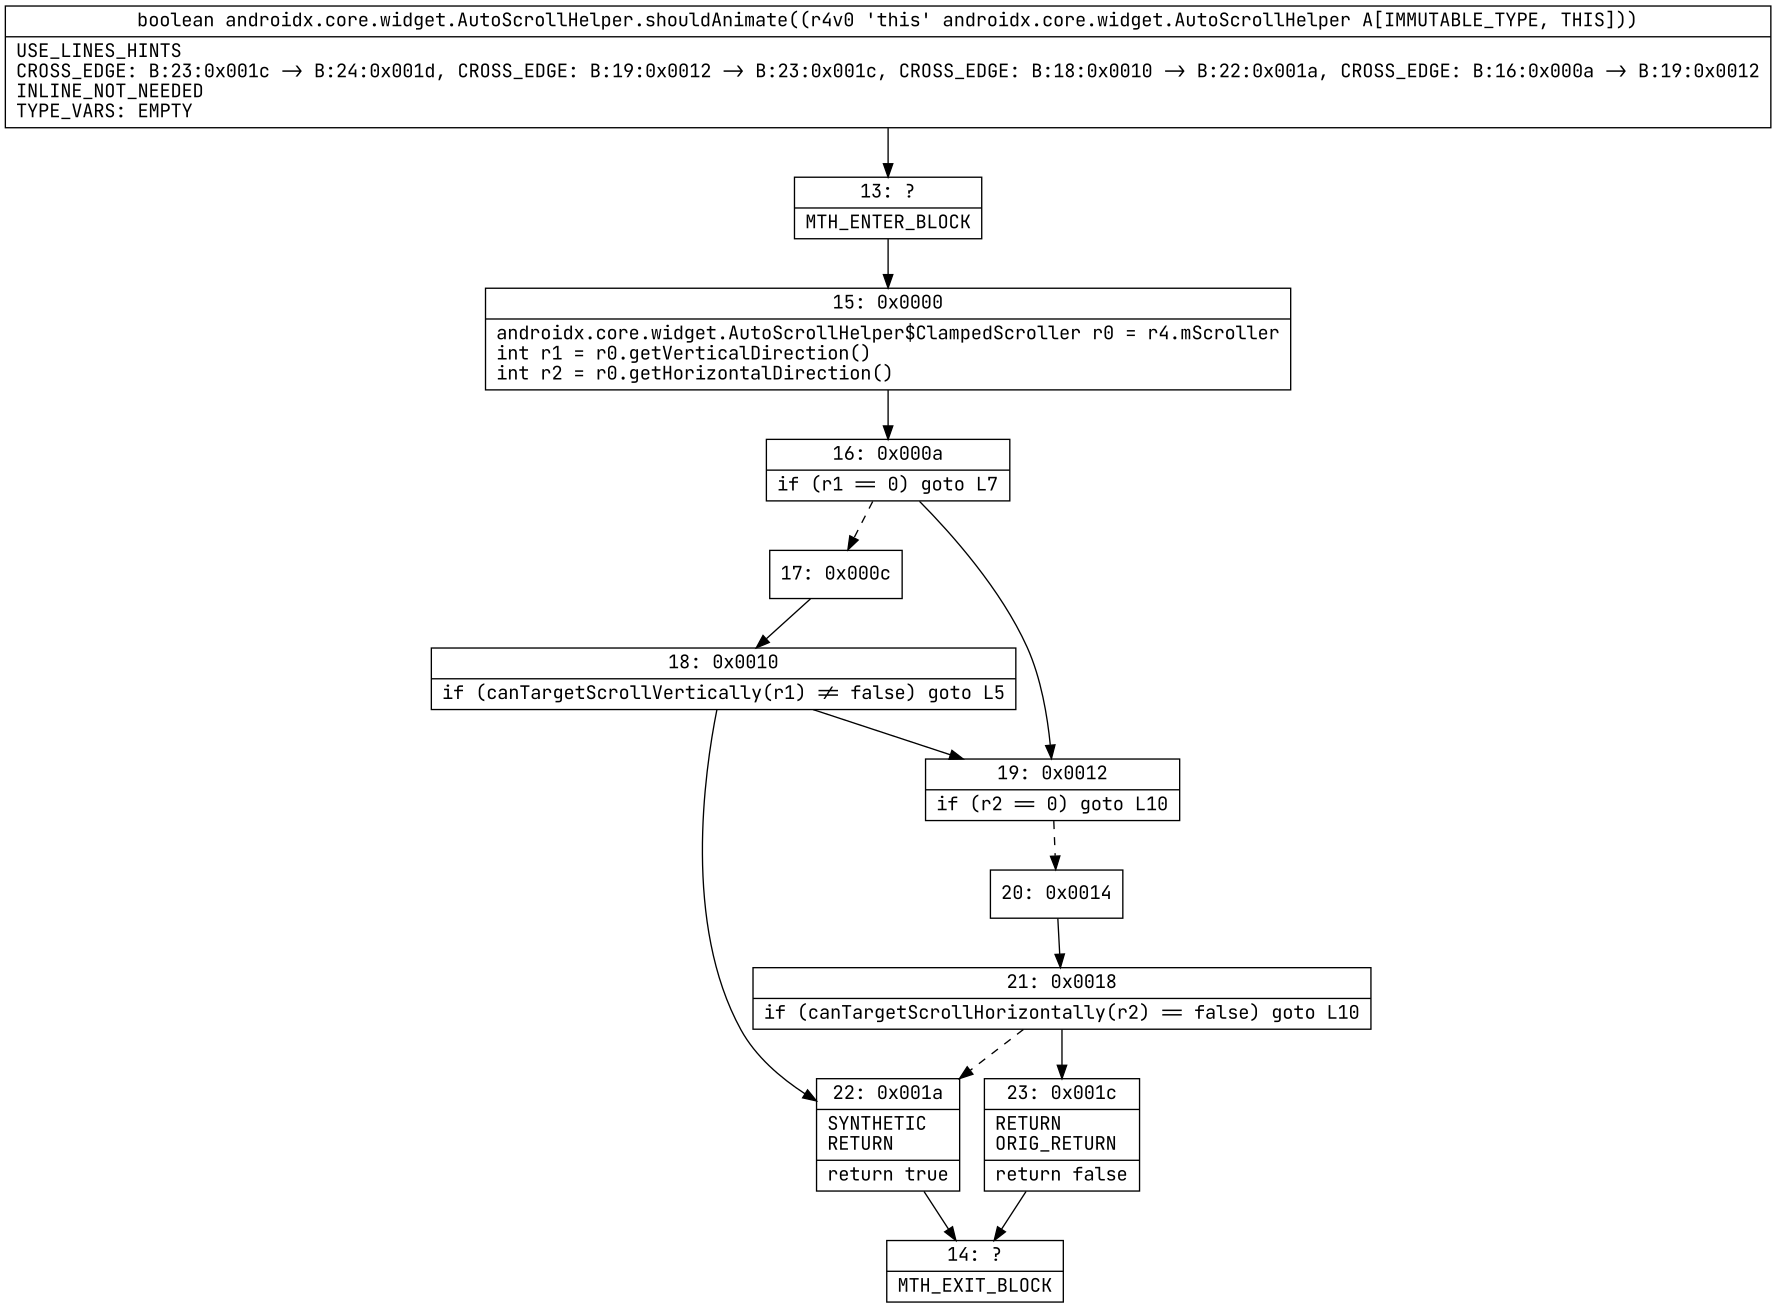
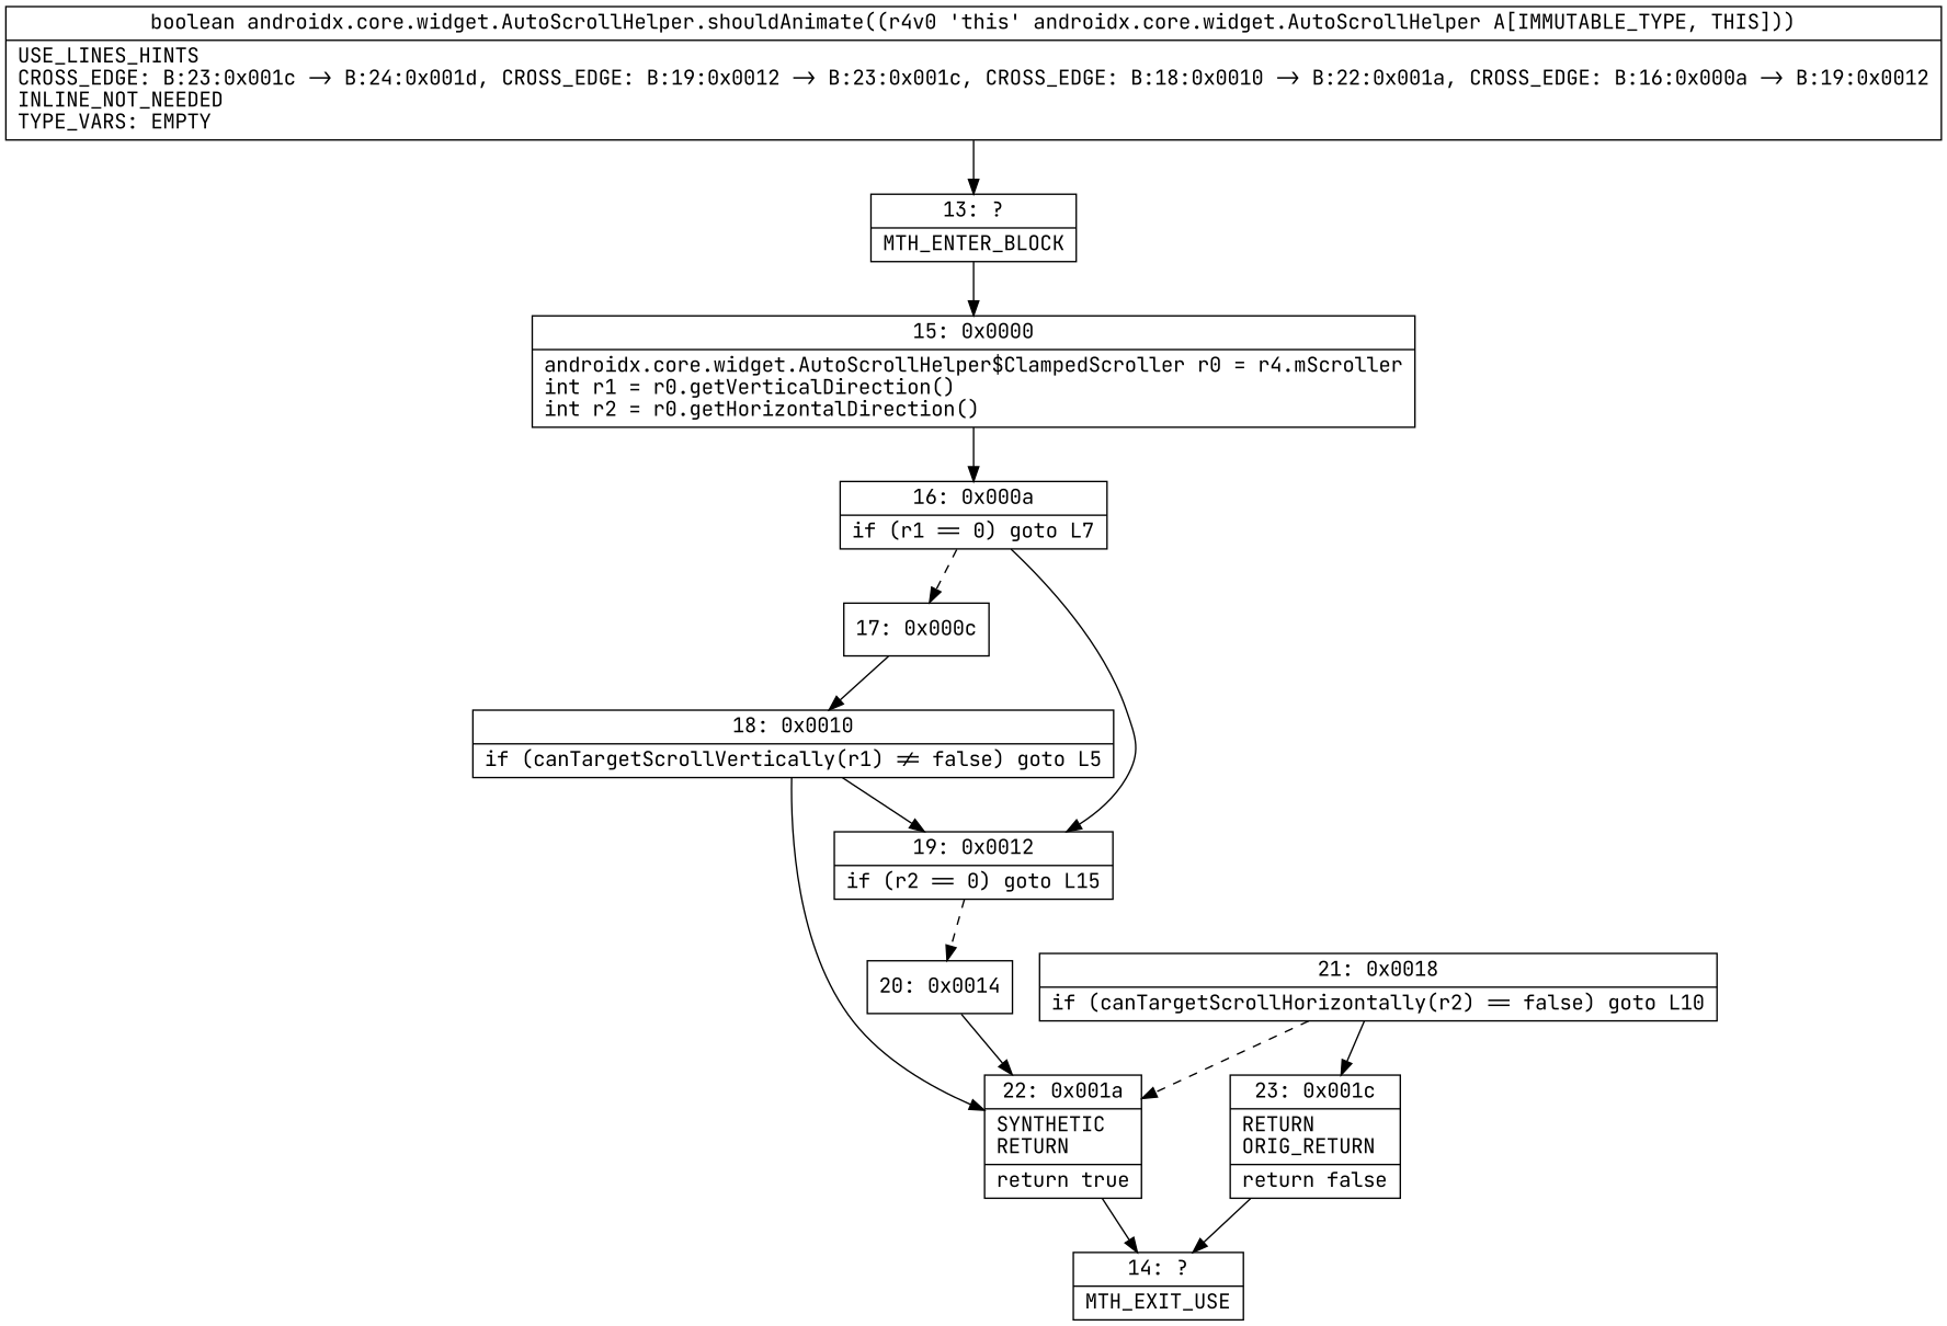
  digraph {
    fontname="JetBrains Mono"
    node [fontname="JetBrains Mono" shape=record]
    edge [fontname="JetBrains Mono"]
    n1 [label="{13\:\ ?|MTH_ENTER_BLOCK\l}"]
    n2 [label="{15\:\ 0x0000|androidx.core.widget.AutoScrollHelper$ClampedScroller r0 = r4.mScroller\lint r1 = r0.getVerticalDirection()\lint r2 = r0.getHorizontalDirection()\l}"]
    n3 [label="{16\:\ 0x000a|if (r1 == 0) goto L7\l}"]
    n4 [label="{17\:\ 0x000c}"]
-   n5 [label="{19\:\ 0x0012|if (r2 == 0) goto L10\l}"]
+   n5 [label="{19\:\ 0x0012|if (r2 == 0) goto L15\l}"]
    n6 [label="{18\:\ 0x0010|if (canTargetScrollVertically(r1) != false) goto L5\l}"]
    n7 [label="{20\:\ 0x0014}"]
    n8 [label="{22\:\ 0x001a|SYNTHETIC\lRETURN\l|return true\l}"]
-   n9 [label="{14\:\ ?|MTH_EXIT_BLOCK\l}"]
+   n9 [label="{14\:\ ?|MTH_EXIT_USE\l}"]
    n10 [label="{21\:\ 0x0018|if (canTargetScrollHorizontally(r2) == false) goto L10\l}"]
    n11 [label="{23\:\ 0x001c|RETURN\lORIG_RETURN\l|return false\l}"]
    n12 [label="{boolean androidx.core.widget.AutoScrollHelper.shouldAnimate((r4v0 'this' androidx.core.widget.AutoScrollHelper A[IMMUTABLE_TYPE, THIS]))  | USE_LINES_HINTS\lCROSS_EDGE: B:23:0x001c \-\> B:24:0x001d, CROSS_EDGE: B:19:0x0012 \-\> B:23:0x001c, CROSS_EDGE: B:18:0x0010 \-\> B:22:0x001a, CROSS_EDGE: B:16:0x000a \-\> B:19:0x0012\lINLINE_NOT_NEEDED\lTYPE_VARS: EMPTY\l}"]
    n1 -> n2
    n2 -> n3
    n3 -> n4 [style=dashed]
    n3 -> n5
    n4 -> n6
    n5 -> n7 [style=dashed]
    n6 -> n5 [style=solid]
    n6 -> n8
-   n7 -> n10
+   n7 -> n8
    n8 -> n9
    n10 -> n8 [style=dashed]
    n10 -> n11
    n11 -> n9
    n12 -> n1
  }
